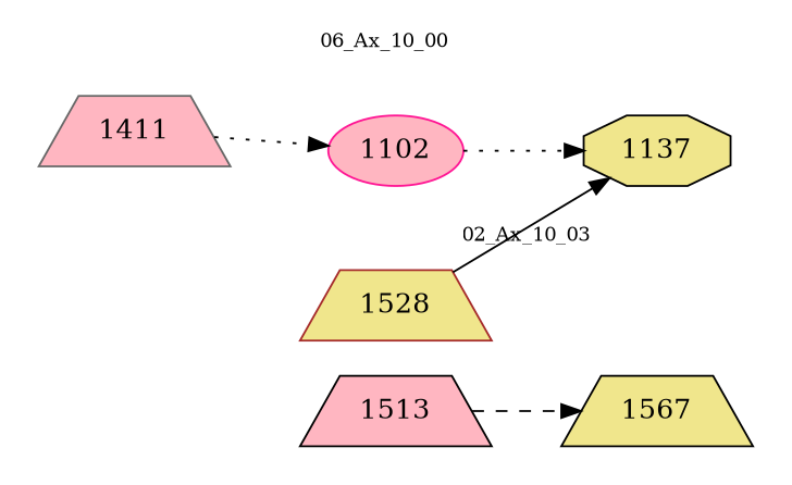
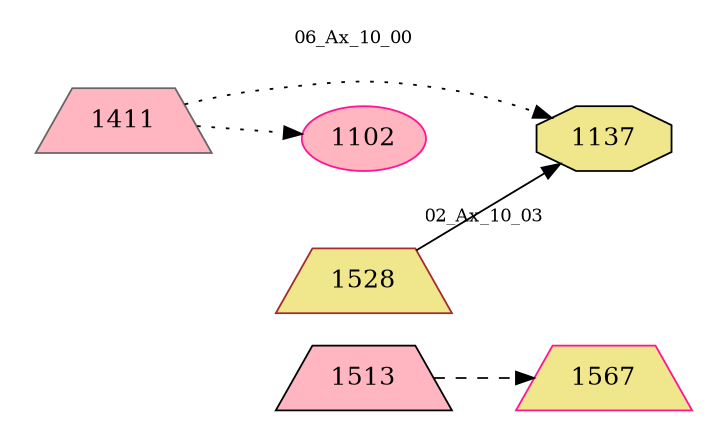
  digraph {
    rankdir=LR
    node [color=deeppink fillcolor=lightpink shape=trapezium style=filled]
    edge [color=black style=dotted]
    n1 [color=gray40 label=1411]
    n2 [label=1102 shape=ellipse]
    n3 [color=black fillcolor=khaki label=1137 shape=octagon]
    n4 [color=brown fillcolor=khaki label=1528]
    n5 [color=black label=1513]
-   n6 [color=black fillcolor=khaki label=1567]
+   n6 [fillcolor=khaki label=1567]
    subgraph cluster_1 {
      color=white
      fontsize=10
      label="06_Ax_10_00"
      n1
      n2
      n3
    }
    subgraph cluster_2 {
      color=white
      fontsize=10
      label="02_Ax_10_03"
      n4
      n5
      n6
    }
    n1 -> n2
-   n2 -> n3
+   n1 -> n3
    n4 -> n3 [style=solid]
    n5 -> n6 [style=dashed]
  }
